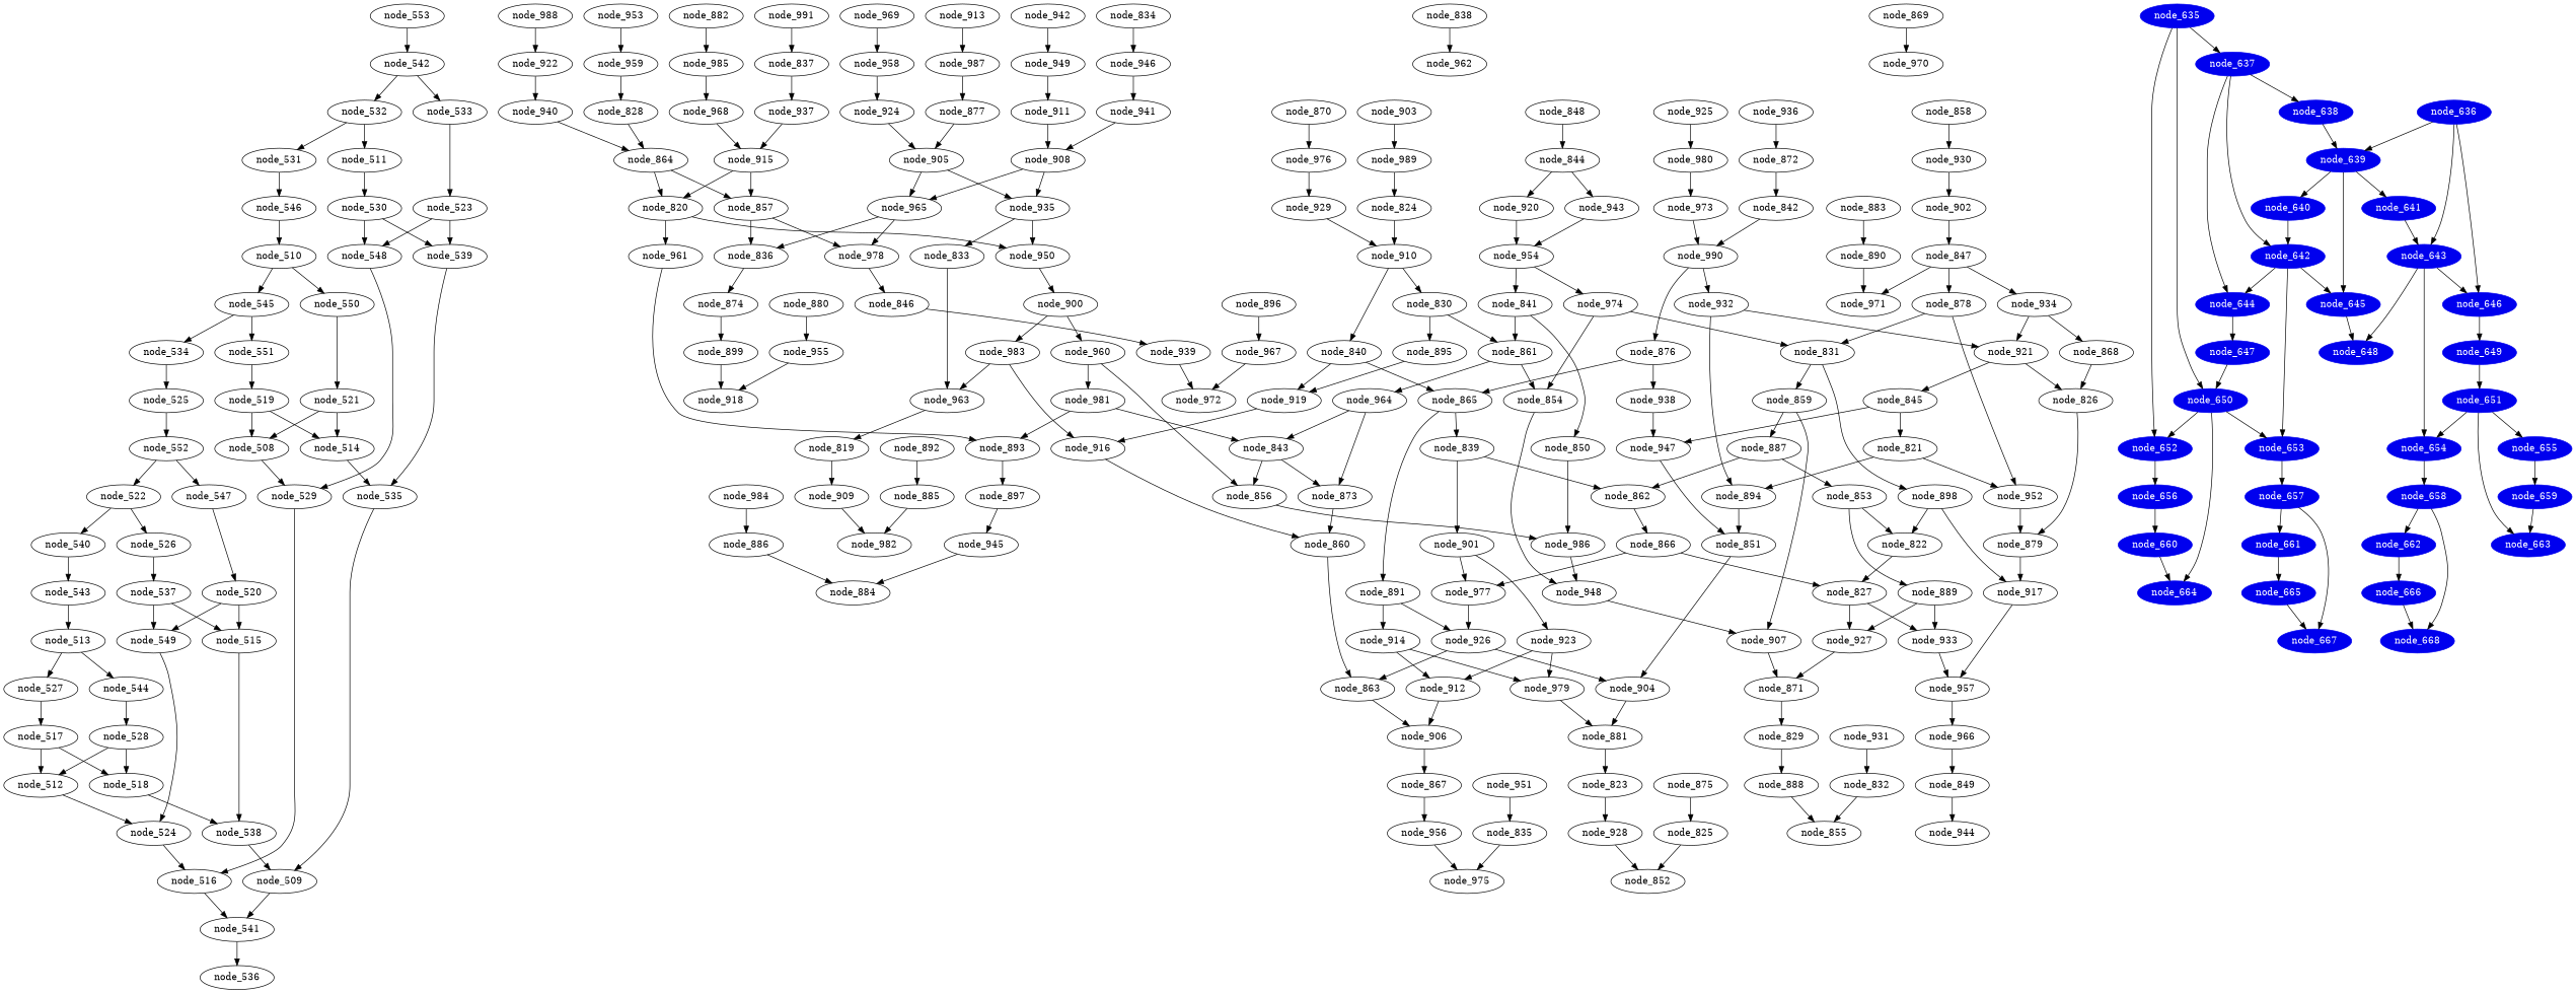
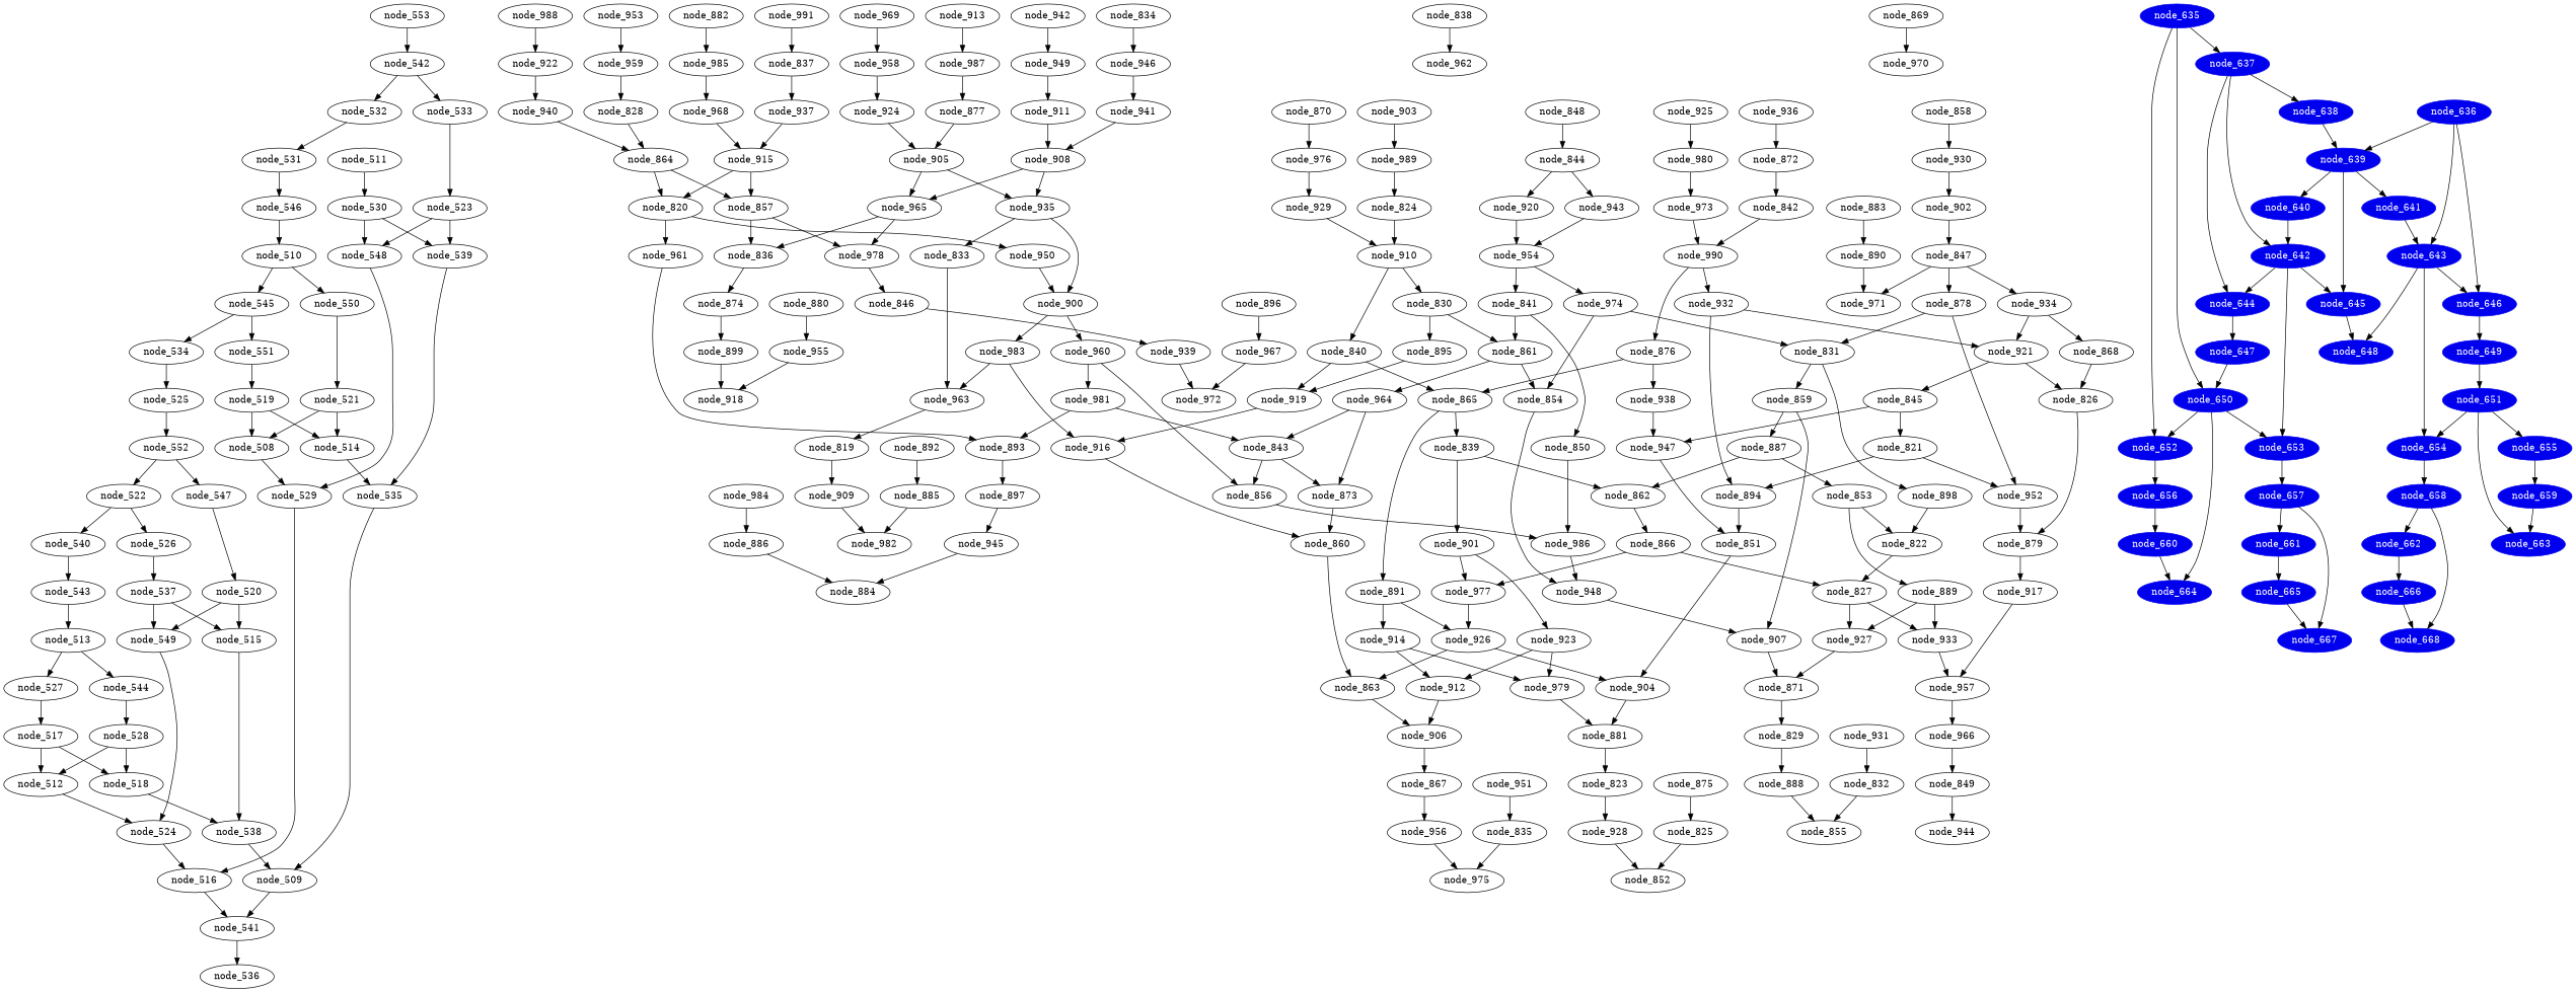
  digraph {
    node_508
    node_529
    node_516
    node_541
    node_509
    node_536
    node_510
    node_545
    node_550
    node_534
    node_551
    node_521
    node_525
    node_519
    node_514
    node_511
    node_530
    node_539
    node_548
    node_535
    node_512
    node_524
    node_513
    node_527
    node_544
    node_517
    node_528
    node_518
    node_515
    node_538
    node_520
    node_549
    node_522
    node_526
    node_540
    node_537
    node_543
    node_523
    node_552
    node_547
    node_531
    node_546
    node_532
    node_533
    node_542
    node_553
    node_819
    node_909
    node_982
    node_820
    node_950
    node_961
    node_900
    node_893
    node_960
    node_983
    node_897
    node_821
    node_894
    node_952
    node_851
    node_879
    node_904
    node_917
    node_822
    node_827
    node_927
    node_933
    node_871
    node_957
    node_823
    node_928
    node_852
    node_824
    node_910
    node_830
    node_840
    node_861
    node_895
    node_919
    node_865
    node_825
    node_826
    node_829
    node_966
    node_828
    node_864
    node_857
    node_836
    node_978
    node_888
    node_855
    node_854
    node_964
    node_948
    node_843
    node_873
    node_916
    node_831
    node_859
    node_898
    node_887
    node_907
    node_862
    node_853
    node_832
    node_833
    node_963
    node_834
    node_946
    node_941
    node_908
    node_835
    node_975
    node_874
    node_899
    node_918
    node_837
    node_937
    node_915
    node_838
    node_962
    node_839
    node_901
    node_866
    node_977
    node_923
    node_926
    node_912
    node_979
    node_891
    node_914
    node_860
    node_841
    node_850
    node_986
    node_842
    node_990
    node_876
    node_932
    node_938
    node_921
    node_856
    node_863
    node_844
    node_920
    node_943
    node_954
    node_974
    node_845
    node_947
    node_846
    node_939
    node_972
    node_847
    node_878
    node_934
    node_971
    node_868
    node_848
    node_849
    node_944
    node_881
    node_889
    node_858
    node_930
    node_902
    node_906
    node_867
    node_956
    node_869
    node_970
    node_870
    node_976
    node_929
    node_872
    node_875
    node_877
    node_905
    node_935
    node_965
    node_880
    node_955
    node_882
    node_985
    node_968
    node_883
    node_890
    node_885
    node_886
    node_884
    node_892
    node_945
    node_896
    node_967
    node_981
    node_903
    node_989
    node_911
    node_913
    node_987
    node_922
    node_940
    node_924
    node_925
    node_980
    node_973
    node_931
    node_936
    node_942
    node_949
    node_951
    node_953
    node_959
    node_958
    node_969
    node_984
    node_988
    node_991
    node_635 [color=blue2 fontcolor=white style=filled]
    node_637 [color=blue2 fontcolor=white style=filled]
    node_650 [color=blue2 fontcolor=white style=filled]
    node_652 [color=blue2 fontcolor=white style=filled]
    node_638 [color=blue2 fontcolor=white style=filled]
    node_642 [color=blue2 fontcolor=white style=filled]
    node_644 [color=blue2 fontcolor=white style=filled]
    node_653 [color=blue2 fontcolor=white style=filled]
    node_664 [color=blue2 fontcolor=white style=filled]
    node_656 [color=blue2 fontcolor=white style=filled]
    node_639 [color=blue2 fontcolor=white style=filled]
    node_645 [color=blue2 fontcolor=white style=filled]
    node_647 [color=blue2 fontcolor=white style=filled]
    node_657 [color=blue2 fontcolor=white style=filled]
    node_660 [color=blue2 fontcolor=white style=filled]
    node_636 [color=blue2 fontcolor=white style=filled]
    node_643 [color=blue2 fontcolor=white style=filled]
    node_646 [color=blue2 fontcolor=white style=filled]
    node_640 [color=blue2 fontcolor=white style=filled]
    node_641 [color=blue2 fontcolor=white style=filled]
    node_648 [color=blue2 fontcolor=white style=filled]
    node_654 [color=blue2 fontcolor=white style=filled]
    node_649 [color=blue2 fontcolor=white style=filled]
    node_658 [color=blue2 fontcolor=white style=filled]
    node_651 [color=blue2 fontcolor=white style=filled]
    node_661 [color=blue2 fontcolor=white style=filled]
    node_667 [color=blue2 fontcolor=white style=filled]
    node_662 [color=blue2 fontcolor=white style=filled]
    node_668 [color=blue2 fontcolor=white style=filled]
    node_655 [color=blue2 fontcolor=white style=filled]
    node_663 [color=blue2 fontcolor=white style=filled]
    node_659 [color=blue2 fontcolor=white style=filled]
    node_665 [color=blue2 fontcolor=white style=filled]
    node_666 [color=blue2 fontcolor=white style=filled]
    node_508 -> node_529
    node_529 -> node_516
    node_516 -> node_541
    node_541 -> node_536
    node_509 -> node_541
    node_510 -> node_545
    node_510 -> node_550
    node_545 -> node_534
    node_545 -> node_551
    node_550 -> node_521
    node_534 -> node_525
    node_551 -> node_519
    node_521 -> node_508
    node_521 -> node_514
    node_525 -> node_552
    node_519 -> node_508
    node_519 -> node_514
    node_514 -> node_535
    node_511 -> node_530
    node_530 -> node_539
    node_530 -> node_548
    node_539 -> node_535
    node_548 -> node_529
    node_535 -> node_509
    node_512 -> node_524
    node_524 -> node_516
    node_513 -> node_527
    node_513 -> node_544
    node_527 -> node_517
    node_544 -> node_528
    node_517 -> node_512
    node_517 -> node_518
    node_528 -> node_512
    node_528 -> node_518
    node_518 -> node_538
    node_515 -> node_538
    node_538 -> node_509
    node_520 -> node_515
    node_520 -> node_549
    node_549 -> node_524
    node_522 -> node_526
    node_522 -> node_540
    node_526 -> node_537
    node_540 -> node_543
    node_537 -> node_515
    node_537 -> node_549
    node_543 -> node_513
    node_523 -> node_539
    node_523 -> node_548
    node_552 -> node_522
    node_552 -> node_547
    node_547 -> node_520
    node_531 -> node_546
    node_546 -> node_510
-   node_532 -> node_511
    node_532 -> node_531
    node_533 -> node_523
    node_542 -> node_532
    node_542 -> node_533
    node_553 -> node_542
    node_819 -> node_909
    node_909 -> node_982
    node_820 -> node_950
    node_820 -> node_961
    node_950 -> node_900
    node_961 -> node_893
    node_900 -> node_960
    node_900 -> node_983
    node_893 -> node_897
    node_960 -> node_856
    node_960 -> node_981
    node_983 -> node_916
    node_983 -> node_963
    node_897 -> node_945
    node_821 -> node_894
    node_821 -> node_952
    node_894 -> node_851
    node_952 -> node_879
    node_851 -> node_904
    node_879 -> node_917
    node_904 -> node_881
    node_917 -> node_957
    node_822 -> node_827
    node_827 -> node_927
    node_827 -> node_933
    node_927 -> node_871
    node_933 -> node_957
    node_871 -> node_829
    node_957 -> node_966
    node_823 -> node_928
    node_928 -> node_852
    node_824 -> node_910
    node_910 -> node_830
    node_910 -> node_840
    node_830 -> node_861
    node_830 -> node_895
    node_840 -> node_919
    node_840 -> node_865
    node_861 -> node_854
    node_861 -> node_964
    node_895 -> node_919
    node_919 -> node_916
    node_865 -> node_839
    node_865 -> node_891
    node_825 -> node_852
    node_826 -> node_879
    node_829 -> node_888
    node_966 -> node_849
    node_828 -> node_864
    node_864 -> node_820
    node_864 -> node_857
    node_857 -> node_836
    node_857 -> node_978
    node_836 -> node_874
    node_978 -> node_846
    node_888 -> node_855
    node_854 -> node_948
    node_964 -> node_843
    node_964 -> node_873
    node_948 -> node_907
    node_843 -> node_873
    node_843 -> node_856
    node_873 -> node_860
    node_916 -> node_860
    node_831 -> node_859
    node_831 -> node_898
    node_859 -> node_887
    node_859 -> node_907
-   node_898 -> node_917
    node_898 -> node_822
    node_887 -> node_862
    node_887 -> node_853
    node_907 -> node_871
    node_862 -> node_866
    node_853 -> node_822
    node_853 -> node_889
    node_832 -> node_855
    node_833 -> node_963
    node_963 -> node_819
    node_834 -> node_946
    node_946 -> node_941
    node_941 -> node_908
    node_908 -> node_935
    node_908 -> node_965
    node_835 -> node_975
    node_874 -> node_899
    node_899 -> node_918
    node_837 -> node_937
    node_937 -> node_915
    node_915 -> node_820
    node_915 -> node_857
    node_838 -> node_962
    node_839 -> node_862
    node_839 -> node_901
    node_901 -> node_977
    node_901 -> node_923
    node_866 -> node_827
    node_866 -> node_977
    node_977 -> node_926
    node_923 -> node_912
    node_923 -> node_979
    node_926 -> node_904
    node_926 -> node_863
    node_912 -> node_906
    node_979 -> node_881
    node_891 -> node_926
    node_891 -> node_914
    node_914 -> node_912
    node_914 -> node_979
    node_860 -> node_863
    node_841 -> node_861
    node_841 -> node_850
    node_850 -> node_986
    node_986 -> node_948
    node_842 -> node_990
    node_990 -> node_876
    node_990 -> node_932
    node_876 -> node_865
    node_876 -> node_938
    node_932 -> node_894
    node_932 -> node_921
    node_938 -> node_947
    node_921 -> node_826
    node_921 -> node_845
    node_856 -> node_986
    node_863 -> node_906
    node_844 -> node_920
    node_844 -> node_943
    node_920 -> node_954
    node_943 -> node_954
    node_954 -> node_841
    node_954 -> node_974
    node_974 -> node_854
    node_974 -> node_831
    node_845 -> node_821
    node_845 -> node_947
    node_947 -> node_851
    node_846 -> node_939
    node_939 -> node_972
    node_847 -> node_878
    node_847 -> node_934
    node_847 -> node_971
    node_878 -> node_952
    node_878 -> node_831
    node_934 -> node_921
    node_934 -> node_868
    node_868 -> node_826
    node_848 -> node_844
    node_849 -> node_944
    node_881 -> node_823
    node_889 -> node_927
    node_889 -> node_933
    node_858 -> node_930
    node_930 -> node_902
    node_902 -> node_847
    node_906 -> node_867
    node_867 -> node_956
    node_956 -> node_975
    node_869 -> node_970
    node_870 -> node_976
    node_976 -> node_929
    node_929 -> node_910
    node_872 -> node_842
    node_875 -> node_825
    node_877 -> node_905
    node_905 -> node_935
    node_905 -> node_965
-   node_935 -> node_950
+   node_935 -> node_900
    node_935 -> node_833
    node_965 -> node_836
    node_965 -> node_978
    node_880 -> node_955
    node_955 -> node_918
    node_882 -> node_985
    node_985 -> node_968
    node_968 -> node_915
    node_883 -> node_890
    node_890 -> node_971
    node_885 -> node_982
    node_886 -> node_884
    node_892 -> node_885
    node_945 -> node_884
    node_896 -> node_967
    node_967 -> node_972
    node_981 -> node_893
    node_981 -> node_843
    node_903 -> node_989
    node_989 -> node_824
    node_911 -> node_908
    node_913 -> node_987
    node_987 -> node_877
    node_922 -> node_940
    node_940 -> node_864
    node_924 -> node_905
    node_925 -> node_980
    node_980 -> node_973
    node_973 -> node_990
    node_931 -> node_832
    node_936 -> node_872
    node_942 -> node_949
    node_949 -> node_911
    node_951 -> node_835
    node_953 -> node_959
    node_959 -> node_828
    node_958 -> node_924
    node_969 -> node_958
    node_984 -> node_886
    node_988 -> node_922
    node_991 -> node_837
    node_635 -> node_637
    node_635 -> node_650
    node_635 -> node_652
    node_637 -> node_638
    node_637 -> node_642
    node_637 -> node_644
    node_650 -> node_652
    node_650 -> node_653
    node_650 -> node_664
    node_652 -> node_656
    node_638 -> node_639
    node_642 -> node_644
    node_642 -> node_653
    node_642 -> node_645
    node_644 -> node_647
    node_653 -> node_657
    node_656 -> node_660
    node_639 -> node_645
    node_639 -> node_640
    node_639 -> node_641
    node_645 -> node_648
    node_647 -> node_650
    node_657 -> node_661
    node_657 -> node_667
    node_660 -> node_664
    node_636 -> node_639
    node_636 -> node_643
    node_636 -> node_646
    node_643 -> node_646
    node_643 -> node_648
    node_643 -> node_654
    node_646 -> node_649
    node_640 -> node_642
    node_641 -> node_643
    node_654 -> node_658
    node_649 -> node_651
    node_658 -> node_662
    node_658 -> node_668
    node_651 -> node_654
    node_651 -> node_655
    node_651 -> node_663
    node_661 -> node_665
    node_662 -> node_666
    node_655 -> node_659
    node_659 -> node_663
    node_665 -> node_667
    node_666 -> node_668
  }
